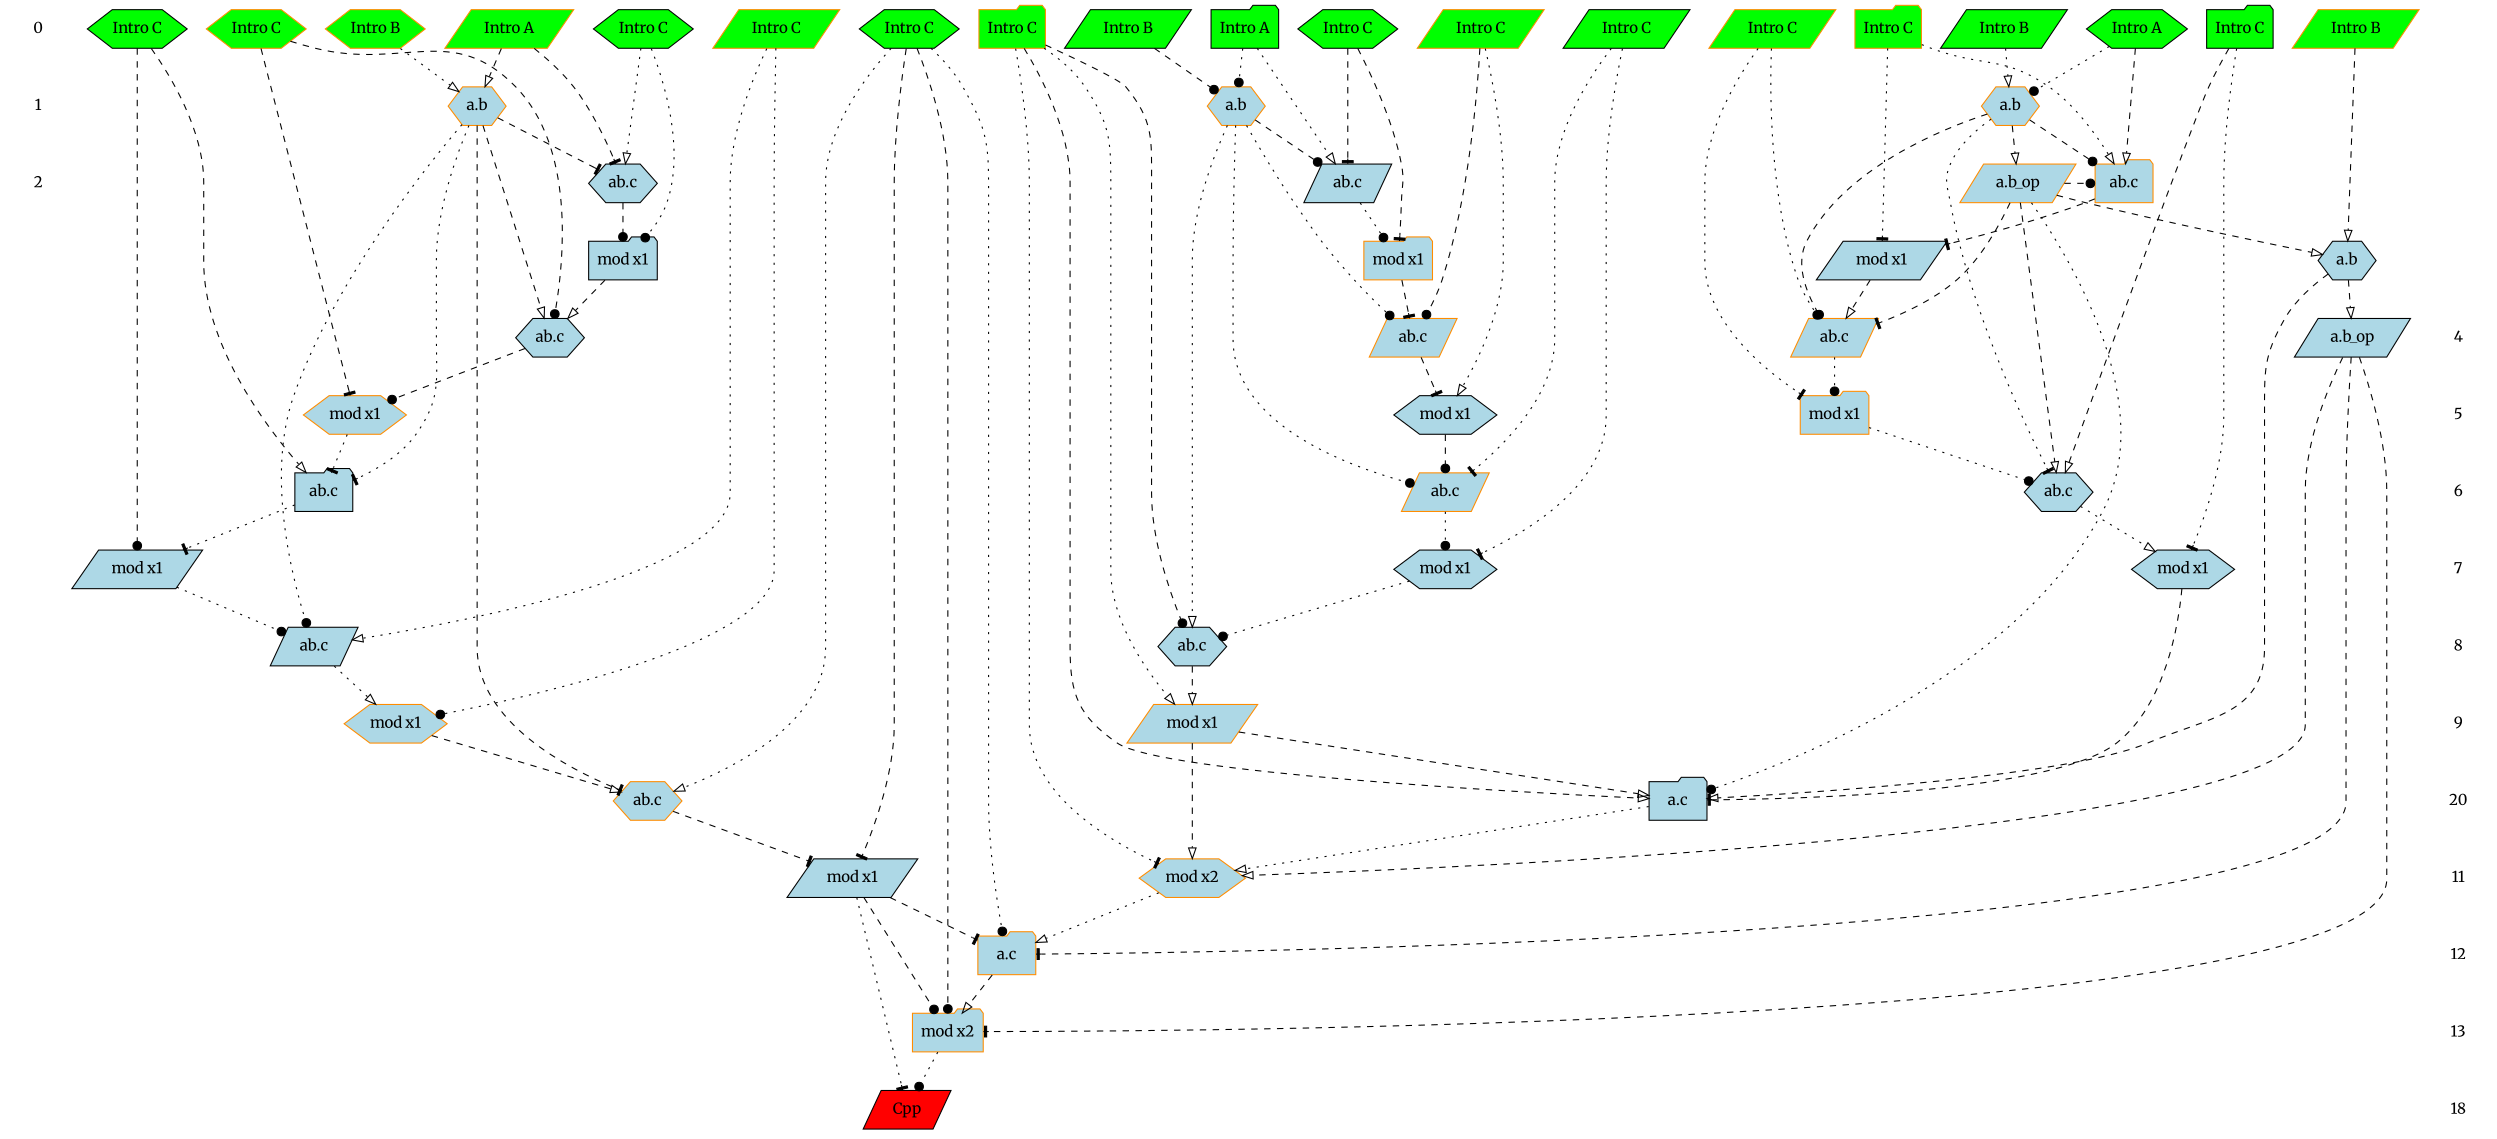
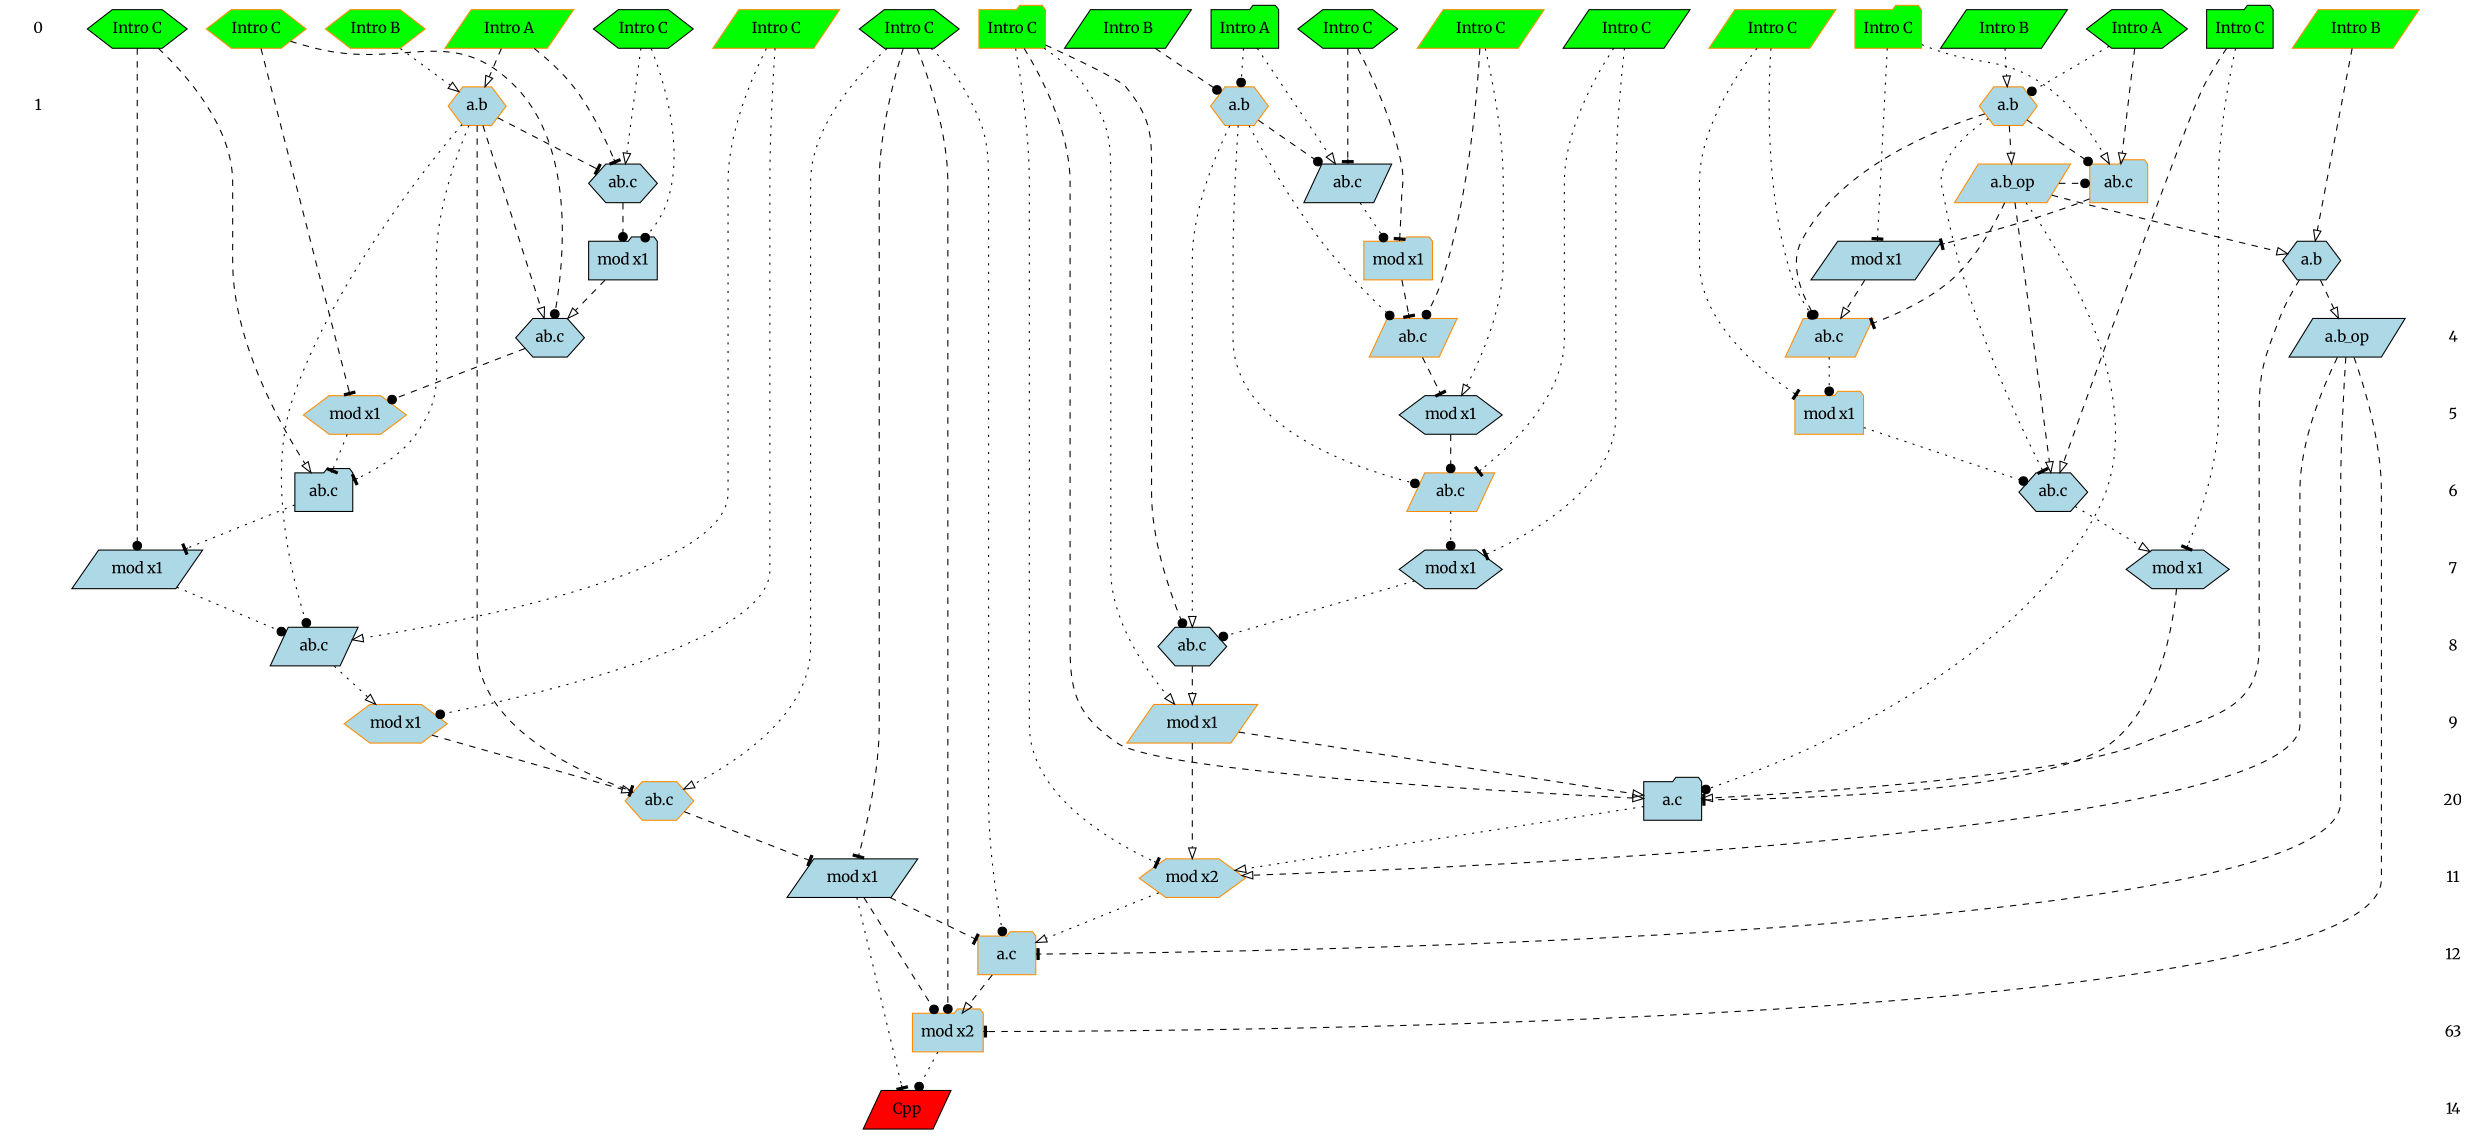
  digraph {
    fontname=Merriweather
    ranksep=.5
    node [color=black fontname=Merriweather shape=hexagon fillcolor=lightblue style=filled]
    edge [fontname=Merriweather style=dashed arrowhead=onormal]
    0 [color=darkorange shape=plaintext fillcolor="" style=""]
    n2 [fillcolor=green label="Intro A"]
    n3 [fillcolor=green label="Intro B" shape=parallelogram]
    n4 [fillcolor=green label="Intro A" shape=folder]
    n5 [color=darkorange fillcolor=green label="Intro B" shape=parallelogram]
    n6 [color=darkorange fillcolor=green label="Intro B"]
    n7 [fillcolor=green label="Intro B" shape=parallelogram]
    n8 [color=darkorange fillcolor=green label="Intro A" shape=parallelogram]
    n9 [color=darkorange fillcolor=green label="Intro C" shape=folder]
    n10 [fillcolor=green label="Intro C" shape=folder]
    n11 [fillcolor=green label="Intro C"]
    n12 [fillcolor=green label="Intro C"]
    n13 [color=darkorange fillcolor=green label="Intro C" shape=parallelogram]
    n14 [fillcolor=green label="Intro C"]
    n15 [fillcolor=green label="Intro C" shape=parallelogram]
    n16 [color=darkorange fillcolor=green label="Intro C" shape=folder]
    n17 [color=darkorange fillcolor=green label="Intro C" shape=parallelogram]
    n18 [color=darkorange fillcolor=green label="Intro C" shape=parallelogram]
    n19 [fillcolor=green label="Intro C"]
    n20 [color=darkorange fillcolor=green label="Intro C"]
    1 [color=darkorange shape=plaintext fillcolor="" style=""]
    n22 [color=darkorange label="a.b"]
    n23 [color=darkorange label="a.b"]
    n24 [color=darkorange label="a.b"]
-   2 [color=darkorange shape=plaintext fillcolor="" style=""]
    n26 [color=darkorange label="ab.c" shape=folder]
    n27 [label="ab.c"]
    n28 [label="ab.c" shape=parallelogram]
    n29 [color=darkorange label="a.b_op" shape=parallelogram]
    n30 [label="mod x1" shape=parallelogram]
    n31 [label="mod x1" shape=folder]
    n32 [color=darkorange label="mod x1" shape=folder]
    n33 [label="a.b"]
    4 [color=darkorange shape=plaintext fillcolor="" style=""]
    n35 [label="ab.c"]
    n36 [color=darkorange label="ab.c" shape=parallelogram]
    n37 [color=darkorange label="ab.c" shape=parallelogram]
    n38 [label="a.b_op" shape=parallelogram]
    5 [color=darkorange shape=plaintext fillcolor="" style=""]
    n40 [color=darkorange label="mod x1" shape=folder]
    n41 [color=darkorange label="mod x1"]
    n42 [label="mod x1"]
    6 [shape=plaintext fillcolor="" style=""]
    n44 [label="ab.c"]
    n45 [label="ab.c" shape=folder]
    n46 [color=darkorange label="ab.c" shape=parallelogram]
    7 [color=darkorange shape=plaintext fillcolor="" style=""]
    n48 [label="mod x1" shape=parallelogram]
    n49 [label="mod x1"]
    n50 [label="mod x1"]
    8 [shape=plaintext fillcolor="" style=""]
    n52 [label="ab.c" shape=parallelogram]
    n53 [label="ab.c"]
    9 [shape=plaintext fillcolor="" style=""]
    n55 [color=darkorange label="mod x1"]
    n56 [color=darkorange label="mod x1" shape=parallelogram]
    n57 [label=20 shape=plaintext fillcolor="" style=""]
    n58 [color=darkorange label="ab.c"]
    n59 [label="a.c" shape=folder]
    11 [shape=plaintext fillcolor="" style=""]
    n61 [label="mod x1" shape=parallelogram]
    n62 [color=darkorange label="mod x2"]
    12 [shape=plaintext fillcolor="" style=""]
    n64 [color=darkorange label="a.c" shape=folder]
-   13 [color=darkorange shape=plaintext fillcolor="" style=""]
+   13 [color=darkorange shape=plaintext label=63 fillcolor="" style=""]
    n66 [color=darkorange label="mod x2" shape=folder]
-   14 [shape=plaintext label=18 fillcolor="" style=""]
+   14 [shape=plaintext fillcolor="" style=""]
    n68 [fillcolor=red label=Cpp shape=parallelogram]
    subgraph sub_1 {
      rank=same
      0
      n2
      n3
      n4
      n5
      n6
      n7
      n8
      n9
      n10
      n11
      n12
      n13
      n14
      n15
      n16
      n17
      n18
      n19
      n20
    }
    subgraph sub_2 {
      rank=same
      1
      n22
      n23
      n24
    }
    subgraph sub_3 {
      rank=same
-     2
      n26
      n27
      n28
      n29
    }
    subgraph sub_4 {
      rank=same
      n30
      n31
      n32
      n33
    }
    subgraph sub_5 {
      rank=same
      4
      n35
      n36
      n37
      n38
    }
    subgraph sub_6 {
      rank=same
      5
      n40
      n41
      n42
    }
    subgraph sub_7 {
      rank=same
      6
      n44
      n45
      n46
    }
    subgraph sub_8 {
      rank=same
      7
      n48
      n49
      n50
    }
    subgraph sub_9 {
      rank=same
      8
      n52
      n53
    }
    subgraph sub_10 {
      rank=same
      9
      n55
      n56
    }
    subgraph sub_11 {
      rank=same
      n57
      n58
      n59
    }
    subgraph sub_12 {
      rank=same
      11
      n61
      n62
    }
    subgraph sub_13 {
      rank=same
      12
      n64
    }
    subgraph sub_14 {
      rank=same
      13
      n66
    }
    subgraph sub_15 {
      rank=same
      14
      n68
    }
    0 -> 1 [style=invis arrowhead=""]
    n2 -> n23 [arrowhead=dot style=dotted]
    n2 -> n26
    n3 -> n23 [style=dotted]
    n4 -> n22 [arrowhead=dot style=dotted]
    n4 -> n28 [style=dotted]
    n5 -> n33
    n6 -> n24 [style=dotted]
    n7 -> n22 [arrowhead=dot]
    n8 -> n24
    n8 -> n27 [arrowhead=tee]
    n9 -> n26 [style=dotted]
    n9 -> n30 [arrowhead=tee style=dotted]
    n10 -> n44
    n10 -> n49 [arrowhead=tee style=dotted]
    n11 -> n45
    n11 -> n48 [arrowhead=dot]
    n12 -> n27 [style=dotted]
    n12 -> n31 [arrowhead=dot style=dotted]
    n13 -> n36 [arrowhead=dot style=dotted]
    n13 -> n40 [arrowhead=tee style=dotted]
    n14 -> n58 [style=dotted]
    n14 -> n61 [arrowhead=tee]
    n14 -> n64 [arrowhead=dot style=dotted]
    n14 -> n66 [arrowhead=dot]
    n15 -> n46 [arrowhead=tee style=dotted]
    n15 -> n50 [arrowhead=tee style=dotted]
    n16 -> n53 [arrowhead=dot]
    n16 -> n56 [style=dotted]
    n16 -> n59
    n16 -> n62 [arrowhead=tee style=dotted]
    n17 -> n52 [style=dotted]
    n17 -> n55 [arrowhead=dot style=dotted]
    n18 -> n37 [arrowhead=dot]
    n18 -> n42 [style=dotted]
    n19 -> n28 [arrowhead=tee]
    n19 -> n32 [arrowhead=tee]
    n20 -> n35 [arrowhead=dot]
    n20 -> n41 [arrowhead=tee]
-   1 -> 2 [style=invis arrowhead=""]
    n22 -> n28 [arrowhead=dot]
    n22 -> n37 [arrowhead=dot style=dotted]
    n22 -> n46 [arrowhead=dot style=dotted]
    n22 -> n53 [style=dotted]
    n23 -> n26 [arrowhead=dot]
    n23 -> n29
    n23 -> n36 [arrowhead=dot]
    n23 -> n44 [arrowhead=tee style=dotted]
    n24 -> n27 [arrowhead=tee]
    n24 -> n35
    n24 -> n45 [arrowhead=tee style=dotted]
    n24 -> n52 [arrowhead=dot style=dotted]
    n24 -> n58 [arrowhead=tee]
    n26 -> n30 [arrowhead=tee]
    n27 -> n31 [arrowhead=dot]
    n28 -> n32 [arrowhead=dot style=dotted]
    n29 -> n26 [arrowhead=dot]
    n29 -> n33
    n29 -> n36 [arrowhead=tee]
    n29 -> n44
    n29 -> n59 [arrowhead=dot style=dotted]
    n30 -> n36
    n31 -> n35
    n32 -> n37 [arrowhead=tee]
    n33 -> n38
    n33 -> n59
    4 -> 5 [style=invis arrowhead=""]
    n35 -> n41 [arrowhead=dot]
    n36 -> n40 [arrowhead=dot style=dotted]
    n37 -> n42 [arrowhead=tee]
    n38 -> n62
    n38 -> n64 [arrowhead=tee]
    n38 -> n66 [arrowhead=tee]
    5 -> 6 [style=invis arrowhead=""]
    n40 -> n44 [arrowhead=dot style=dotted]
    n41 -> n45 [arrowhead=tee style=dotted]
    n42 -> n46 [arrowhead=dot]
    6 -> 7 [style=invis arrowhead=""]
    n44 -> n49 [style=dotted]
    n45 -> n48 [arrowhead=tee style=dotted]
    n46 -> n50 [arrowhead=dot style=dotted]
    7 -> 8 [style=invis arrowhead=""]
    n48 -> n52 [arrowhead=dot style=dotted]
    n49 -> n59 [arrowhead=tee]
    n50 -> n53 [arrowhead=dot style=dotted]
    8 -> 9 [style=invis arrowhead=""]
    n52 -> n55 [style=dotted]
    n53 -> n56
    9 -> n57 [style=invis arrowhead=""]
    n55 -> n58
    n56 -> n59
    n56 -> n62
    n57 -> 11 [style=invis arrowhead=""]
    n58 -> n61 [arrowhead=tee]
    n59 -> n62 [style=dotted]
    11 -> 12 [style=invis arrowhead=""]
    n61 -> n64 [arrowhead=tee]
    n61 -> n66 [arrowhead=dot]
    n61 -> n68 [arrowhead=tee style=dotted]
    n62 -> n64 [style=dotted]
    12 -> 13 [style=invis arrowhead=""]
    n64 -> n66
    13 -> 14 [style=invis arrowhead=""]
    n66 -> n68 [arrowhead=dot style=dotted]
  }
